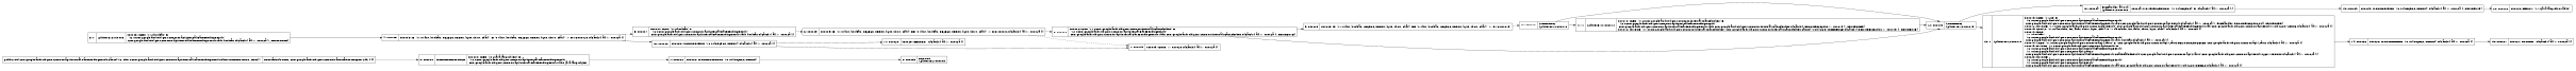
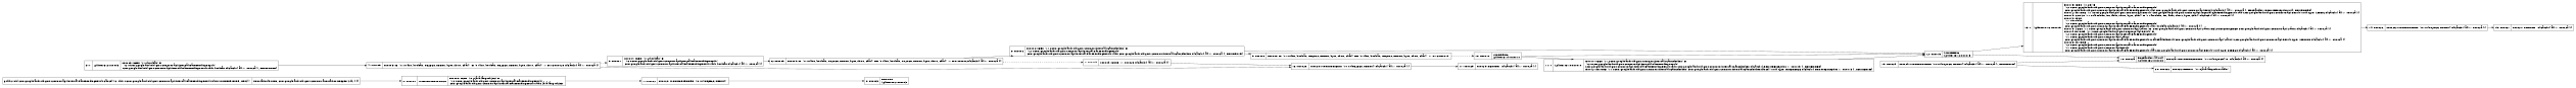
  digraph {
    rankdir=LR
    node [shape=record]
    n1 [label="{0\:\ 0x0000|MTH_ENTER_BLOCK\l|0x0000: IGET  (r0 I:java.lang.Object) = \l  (r2 I:com.google.android.gms.common.api.internal.BasePendingResult)\l com.google.android.gms.common.api.internal.BasePendingResult.zadn java.lang.Object \l}"]
    n2 [label="{1\:\ 0x0002|0x0002: MONITOR_ENTER  (r0 I:?[OBJECT, ARRAY]) \l}"]
    n3 [label="{2\:\ 0x0003|RETURN\lSplitter:B:2:0x0003\l}"]
    n4 [label="{3\:\ ?|Splitter:B:2:1x0003\l|0x0003: IGET  (r1 I:boolean) = \l  (r2 I:com.google.android.gms.common.api.internal.BasePendingResult)\l com.google.android.gms.common.api.internal.BasePendingResult.zadv boolean A[Catch:\{ all \-\> 0x002a \}, TRY_ENTER]\l}"]
    n5 [label="{4\:\ 0x0005|0x0005: IF  (r1 I:?[int, boolean, OBJECT, ARRAY, byte, short, char]) != (0 ?[int, boolean, OBJECT, ARRAY, byte, short, char])  \-\> B:16:0x0028 A[Catch:\{ all \-\> 0x002a \}]\l}"]
    n6 [label="{18\:\ 0x002a|ExcHandler: all null\lSplitter:B:2:0x0003\l|0x002a: MOVE_EXCEPTION  (r1 I:?[OBJECT]) =  A[Catch:\{ all \-\> 0x002a \}]\l}"]
    n7 [label="{19\:\ 0x002b|0x002b: MONITOR_EXIT  (r0 I:?[OBJECT, ARRAY]) A[Catch:\{ all \-\> 0x002a \}, TRY_LEAVE]\l}"]
    n8 [label="{5\:\ 0x0007|0x0007: IGET  (r1 I:boolean) = \l  (r2 I:com.google.android.gms.common.api.internal.BasePendingResult)\l com.google.android.gms.common.api.internal.BasePendingResult.zadu boolean A[Catch:\{ all \-\> 0x002a \}]\l}"]
    n9 [label="{16\:\ 0x0028|0x0028: MONITOR_EXIT  (r0 I:?[OBJECT, ARRAY]) A[Catch:\{ all \-\> 0x002a \}]\l}"]
    n10 [label="{6\:\ 0x0009|0x0009: IF  (r1 I:?[int, boolean, OBJECT, ARRAY, byte, short, char]) == (0 ?[int, boolean, OBJECT, ARRAY, byte, short, char])  \-\> B:8:0x000c A[Catch:\{ all \-\> 0x002a \}]\l}"]
    n11 [label="{17\:\ 0x0029|0x0029: RETURN   A[Catch:\{ all \-\> 0x002a \}]\l}"]
    n12 [label="{7\:\ 0x000b|0x000b: GOTO  \-\> 0x0028 A[Catch:\{ all \-\> 0x002a \}]\l}"]
    n13 [label="{8\:\ 0x000c|0x000c: IGET  (r1 I:com.google.android.gms.common.internal.ICancelToken) = \l  (r2 I:com.google.android.gms.common.api.internal.BasePendingResult)\l com.google.android.gms.common.api.internal.BasePendingResult.zadx com.google.android.gms.common.internal.ICancelToken A[Catch:\{ all \-\> 0x002a \}, TRY_LEAVE]\l}"]
    n14 [label="{9\:\ 0x000e|0x000e: IF  (r1 I:?[int, boolean, OBJECT, ARRAY, byte, short, char]) == (0 ?[int, boolean, OBJECT, ARRAY, byte, short, char])  \-\> B:12:0x0015 \l}"]
    n15 [label="{12\:\ 0x0015|SYNTHETIC\lSplitter:B:12:0x0015\l}"]
    n16 [label="{10\:\ 0x0010|SYNTHETIC\lSplitter:B:10:0x0010\l}"]
    n17 [label="{11\:\ ?|Splitter:B:10:0x0010\l|0x0010: IGET  (r1 I:com.google.android.gms.common.internal.ICancelToken) = \l  (r2 I:com.google.android.gms.common.api.internal.BasePendingResult)\l com.google.android.gms.common.api.internal.BasePendingResult.zadx com.google.android.gms.common.internal.ICancelToken A[Catch:\{ RemoteException \-\> 0x0015 \}, TRY_ENTER]\l0x0012: INVOKE  (r1 I:com.google.android.gms.common.internal.ICancelToken) com.google.android.gms.common.internal.ICancelToken.cancel():void type: INTERFACE A[Catch:\{ RemoteException \-\> 0x0015 \}, TRY_LEAVE]\l}"]
    n18 [label="{13\:\ ?|Splitter:B:12:0x0015\l|3x0015: IGET  (r1 I:R) = \l  (r2 I:com.google.android.gms.common.api.internal.BasePendingResult)\l com.google.android.gms.common.api.internal.BasePendingResult.zaci com.google.android.gms.common.api.Result A[Catch:\{ all \-\> 0x002a \}, ExcHandler: RemoteException null, TRY_ENTER]\l0x0017: INVOKE  (r1 I:com.google.android.gms.common.api.Result) com.google.android.gms.common.api.internal.BasePendingResult.zab(com.google.android.gms.common.api.Result):void type: STATIC A[Catch:\{ all \-\> 0x002a \}]\l0x001a: CONST  (r1 I:?[boolean, int, float, short, byte, char]) = (1 ?[boolean, int, float, short, byte, char]) A[Catch:\{ all \-\> 0x002a \}]\l0x001b: IPUT  \l  (r1 I:boolean)\l  (r2 I:com.google.android.gms.common.api.internal.BasePendingResult)\l com.google.android.gms.common.api.internal.BasePendingResult.zadv boolean A[Catch:\{ all \-\> 0x002a \}]\l0x001d: SGET  (r1 I:com.google.android.gms.common.api.Status) =  com.google.android.gms.common.api.Status.RESULT_CANCELED com.google.android.gms.common.api.Status A[Catch:\{ all \-\> 0x002a \}]\l0x001f: INVOKE  (r1 I:com.google.android.gms.common.api.Result) = \l  (r2 I:com.google.android.gms.common.api.internal.BasePendingResult)\l  (r1 I:com.google.android.gms.common.api.Status)\l com.google.android.gms.common.api.internal.BasePendingResult.createFailedResult(com.google.android.gms.common.api.Status):com.google.android.gms.common.api.Result type: VIRTUAL A[Catch:\{ all \-\> 0x002a \}]\l0x0023: INVOKE  \l  (r2 I:com.google.android.gms.common.api.internal.BasePendingResult)\l  (r1 I:com.google.android.gms.common.api.Result)\l com.google.android.gms.common.api.internal.BasePendingResult.zaa(com.google.android.gms.common.api.Result):void type: DIRECT A[Catch:\{ all \-\> 0x002a \}]\l}"]
    n19 [label="{14\:\ 0x0026|0x0026: MONITOR_EXIT  (r0 I:?[OBJECT, ARRAY]) A[Catch:\{ all \-\> 0x002a \}]\l}"]
    n20 [label="{15\:\ 0x0027|0x0027: RETURN   A[Catch:\{ all \-\> 0x002a \}]\l}"]
    n21 [label="{20\:\ 0x002c|0x002c: THROW  (r1 I:java.lang.Throwable) \l}"]
    n22 [label="{public void com.google.android.gms.common.api.internal.BasePendingResult.cancel((r2 'this' I:com.google.android.gms.common.api.internal.BasePendingResult A[IMMUTABLE_TYPE, THIS]))  | Annotation[BUILD, com.google.android.gms.common.annotation.KeepForSdk, \{\}]\l}"]
    n1 -> n2
    n2 -> n3
    n4 -> n5
    n5 -> n8 [style=dashed]
    n5 -> n9
-   n6 -> n7
+   n7 -> n6
    n7 -> n21
    n8 -> n10
    n9 -> n11
    n10 -> n12 [style=dashed]
    n10 -> n13
-   n9 -> n12
+   n12 -> n9
    n13 -> n14
    n13 -> n15
    n14 -> n16 [style=dashed]
    n15 -> n6
    n15 -> n18
    n16 -> n15
    n16 -> n17
    n17 -> n15
    n18 -> n19
    n19 -> n20
    n22 -> n1
  }
